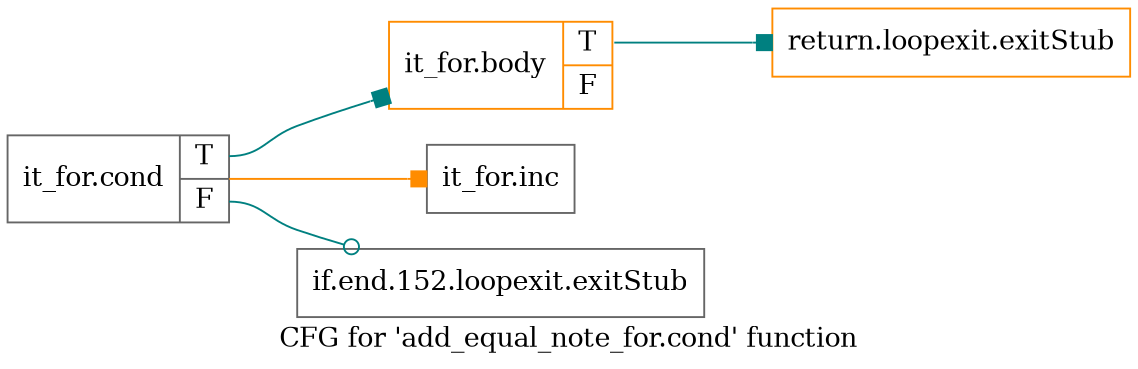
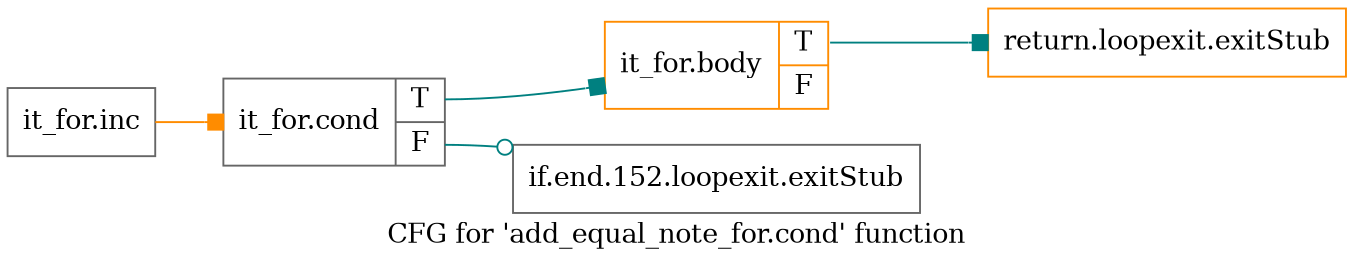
  digraph {
    label="CFG for 'add_equal_note_for.cond' function"
    rankdir=LR
    node [color=gray40 shape=record]
    edge [arrowhead=box color=teal tailport=s0]
    n1 [label="{it_for.cond|{<s0>T|<s1>F}}"]
    n2 [label="{if.end.152.loopexit.exitStub}"]
    n3 [color=darkorange label="{it_for.body|{<s0>T|<s1>F}}"]
    n4 [color=darkorange label="{return.loopexit.exitStub}"]
    n5 [label="{it_for.inc}"]
    n1 -> n2 [arrowhead=odot tailport=s1]
    n1 -> n3
    n3 -> n4
-   n1 -> n5 [color=darkorange tailport=""]
+   n5 -> n1 [color=darkorange tailport=""]
  }
